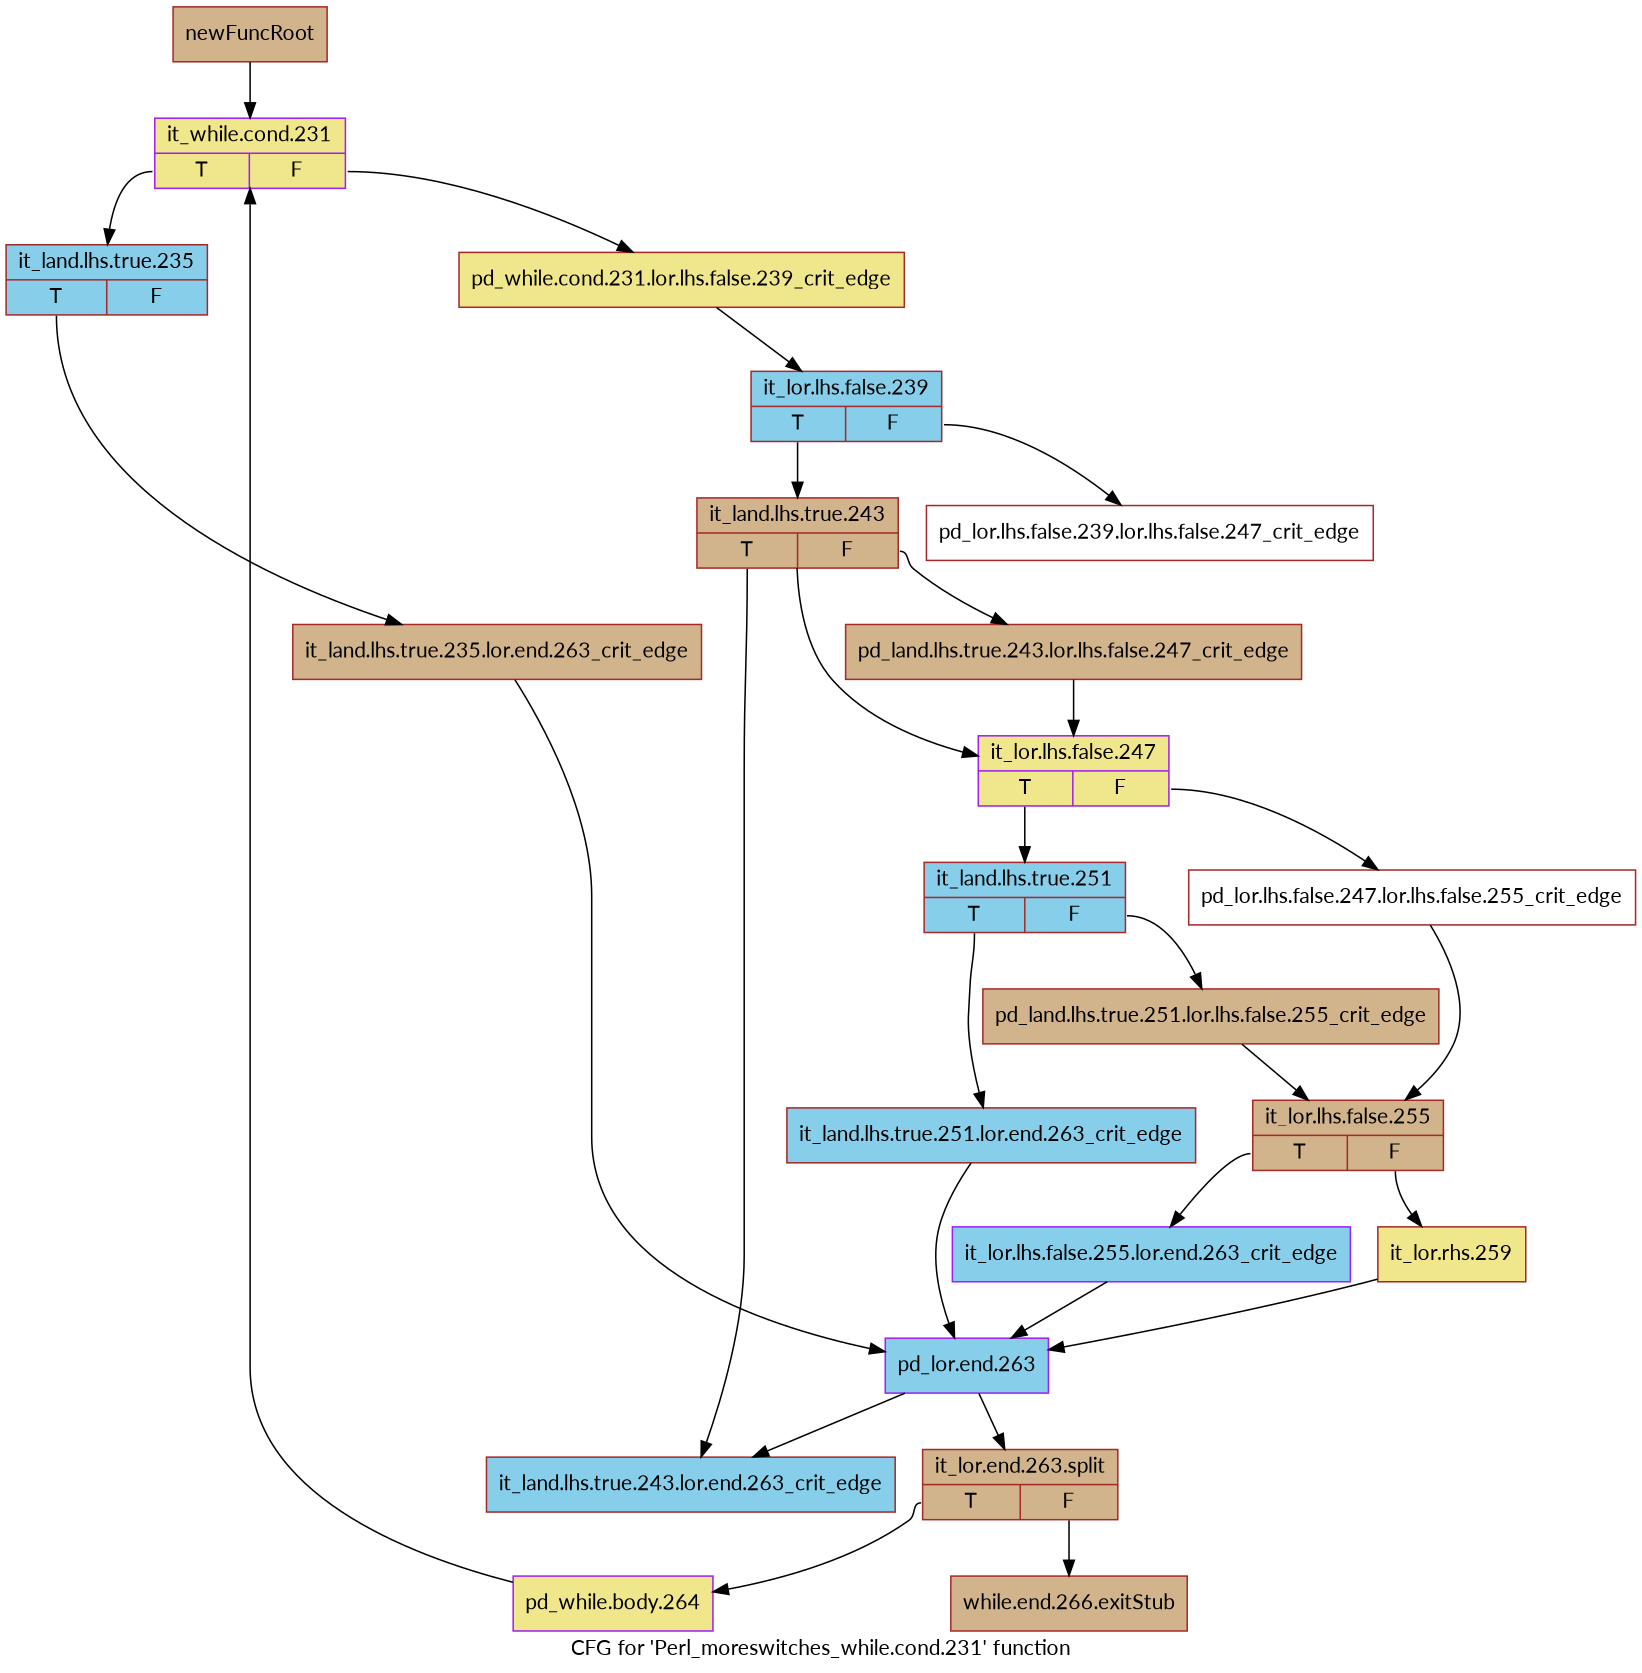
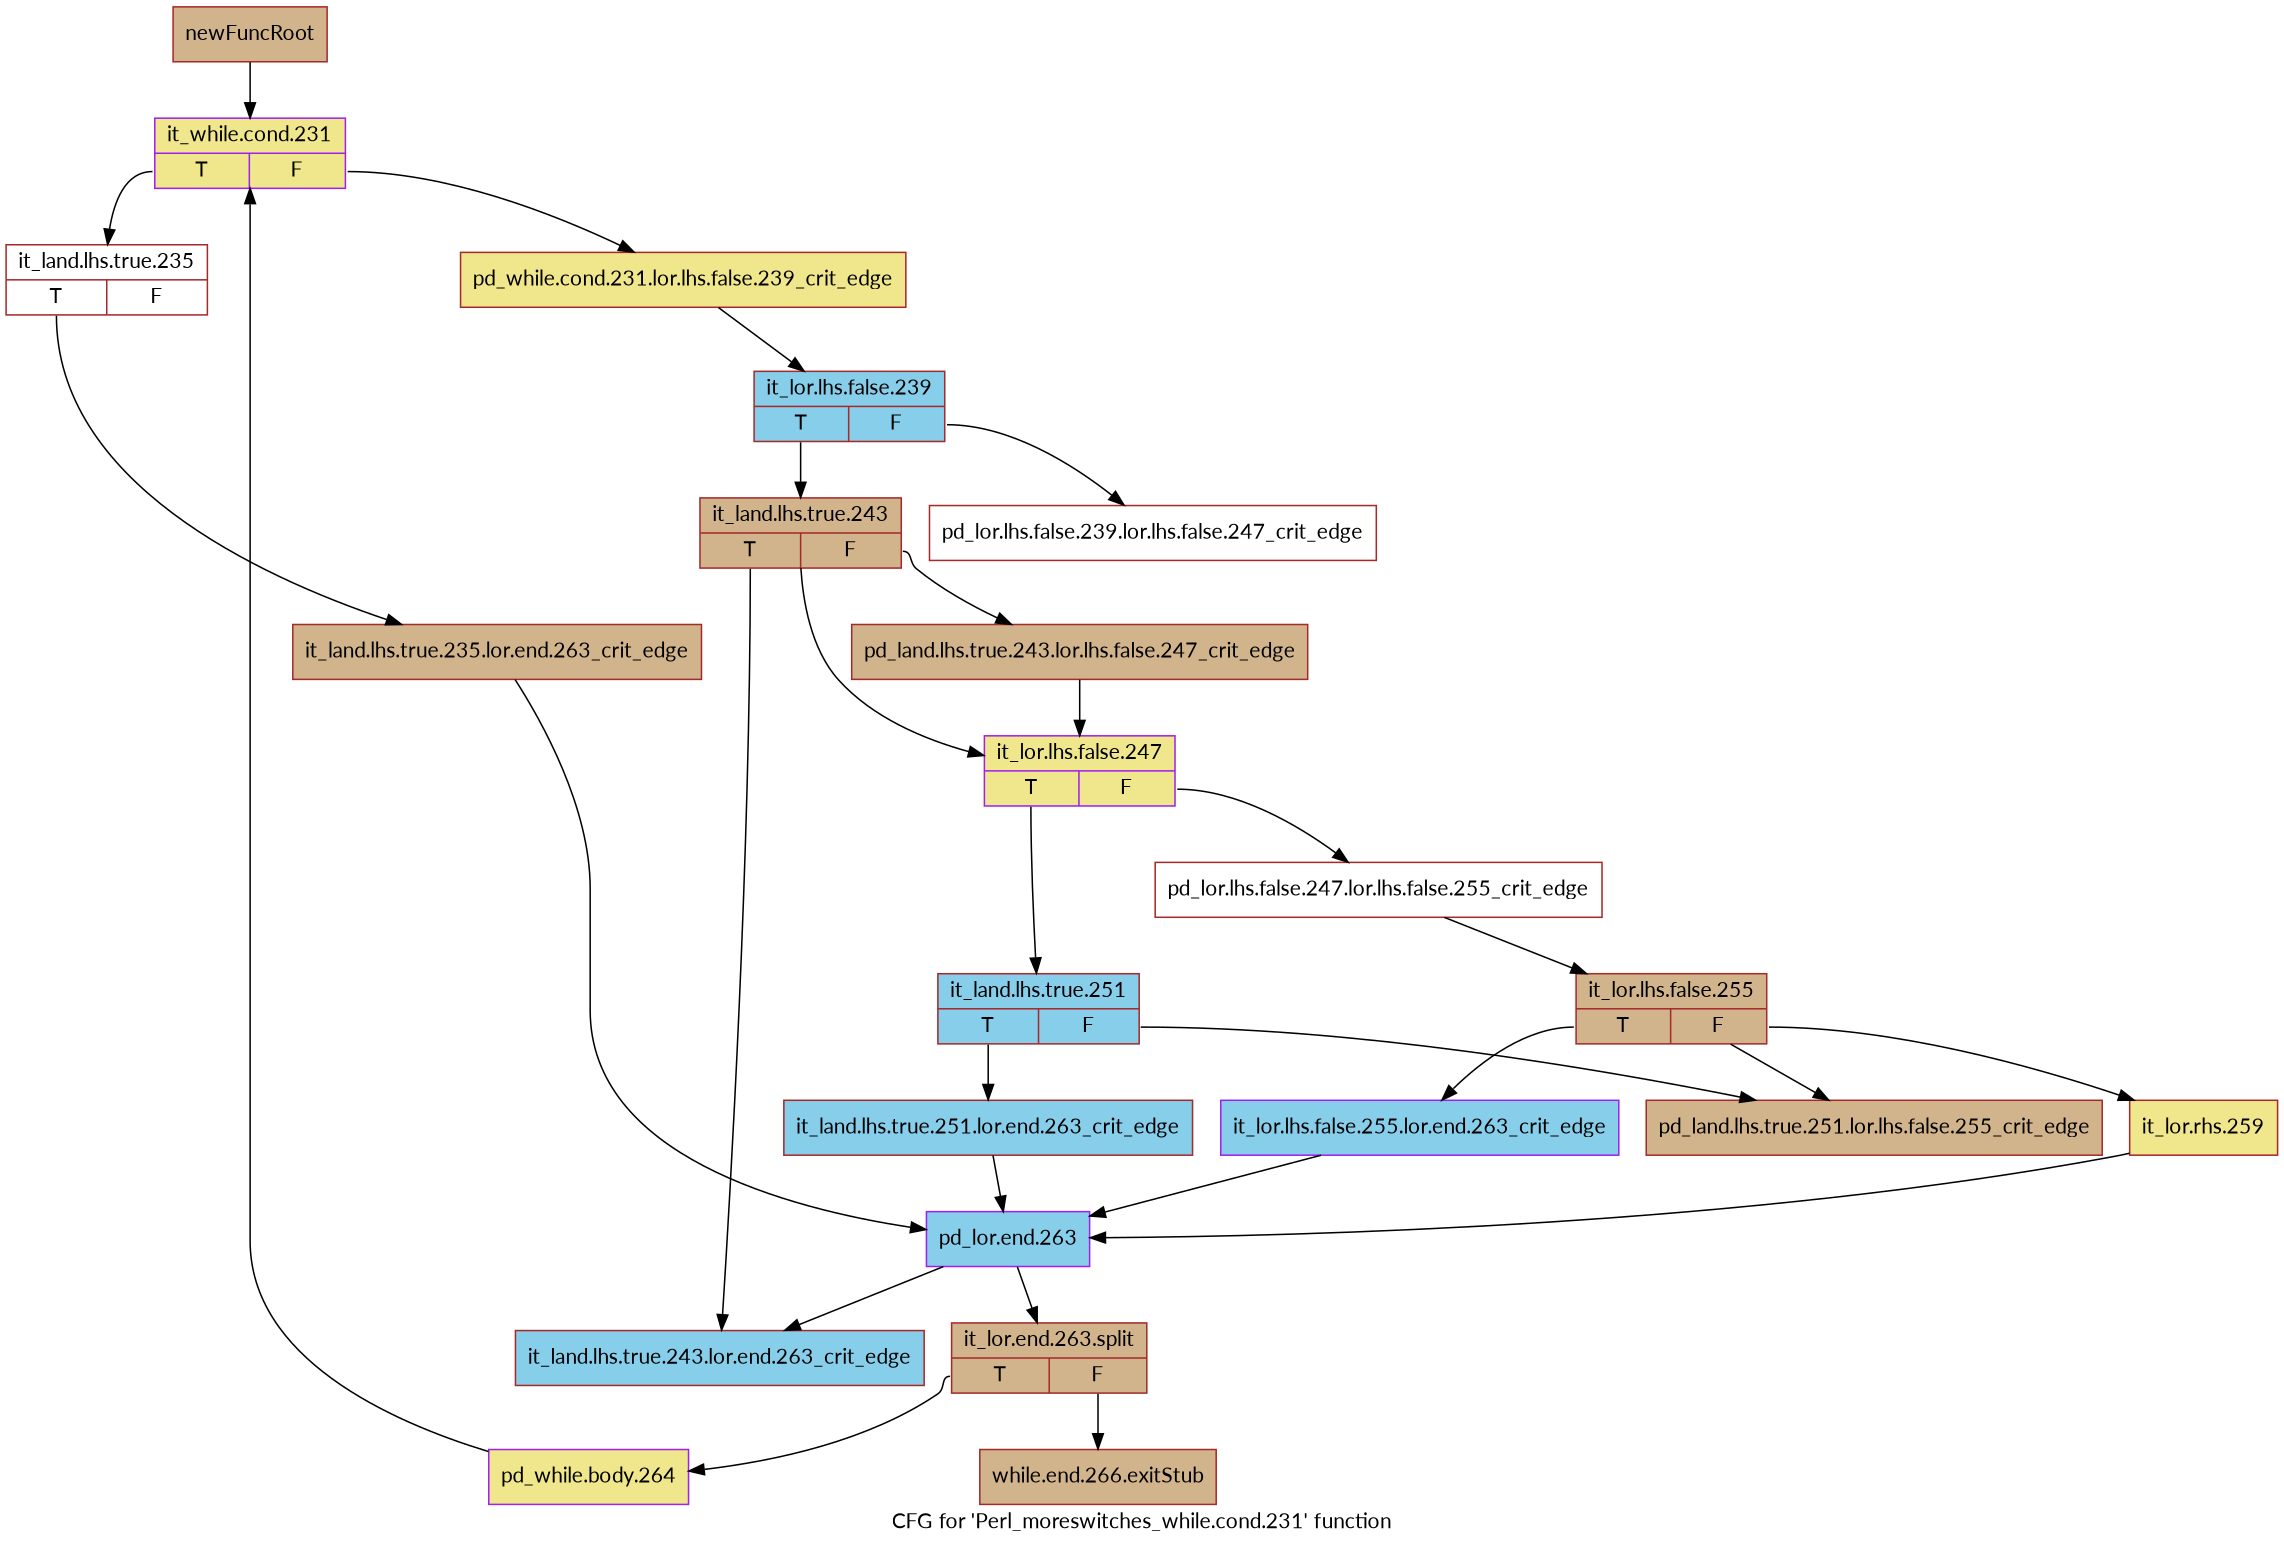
  digraph {
    fontname=Lato
    label="CFG for 'Perl_moreswitches_while.cond.231' function"
    node [color=brown fillcolor=tan fontname=Lato shape=record style=filled]
    edge [fontname=Lato]
    n1 [label="{newFuncRoot}"]
    n2 [color=purple fillcolor=khaki label="{it_while.cond.231|{<s0>T|<s1>F}}"]
-   n3 [fillcolor=skyblue label="{it_land.lhs.true.235|{<s0>T|<s1>F}}"]
+   n3 [fillcolor=white label="{it_land.lhs.true.235|{<s0>T|<s1>F}}"]
    n4 [fillcolor=khaki label="{pd_while.cond.231.lor.lhs.false.239_crit_edge}"]
    n5 [label="{it_land.lhs.true.235.lor.end.263_crit_edge}"]
    n6 [fillcolor=skyblue label="{it_lor.lhs.false.239|{<s0>T|<s1>F}}"]
    n7 [label="{while.end.266.exitStub}"]
    n8 [color=purple fillcolor=skyblue label="{pd_lor.end.263}"]
    n9 [label="{it_land.lhs.true.243|{<s0>T|<s1>F}}"]
    n10 [fillcolor=white label="{pd_lor.lhs.false.239.lor.lhs.false.247_crit_edge}"]
    n11 [fillcolor=skyblue label="{it_land.lhs.true.243.lor.end.263_crit_edge}"]
    n12 [label="{pd_land.lhs.true.243.lor.lhs.false.247_crit_edge}"]
    n13 [color=purple fillcolor=khaki label="{it_lor.lhs.false.247|{<s0>T|<s1>F}}"]
    n14 [label="{it_lor.end.263.split|{<s0>T|<s1>F}}"]
    n15 [fillcolor=skyblue label="{it_land.lhs.true.251|{<s0>T|<s1>F}}"]
    n16 [fillcolor=white label="{pd_lor.lhs.false.247.lor.lhs.false.255_crit_edge}"]
    n17 [fillcolor=skyblue label="{it_land.lhs.true.251.lor.end.263_crit_edge}"]
    n18 [label="{pd_land.lhs.true.251.lor.lhs.false.255_crit_edge}"]
    n19 [label="{it_lor.lhs.false.255|{<s0>T|<s1>F}}"]
    n20 [color=purple fillcolor=skyblue label="{it_lor.lhs.false.255.lor.end.263_crit_edge}"]
    n21 [fillcolor=khaki label="{it_lor.rhs.259}"]
    n22 [color=purple fillcolor=khaki label="{pd_while.body.264}"]
    n1 -> n2
    n2 -> n3 [tailport=s0]
    n2 -> n4 [tailport=s1]
    n3 -> n5 [tailport=s0]
    n4 -> n6
    n5 -> n8
    n6 -> n9 [tailport=s0]
    n6 -> n10 [tailport=s1]
    n8 -> n11
    n8 -> n14
    n9 -> n11 [tailport=s0]
    n9 -> n12 [tailport=s1]
    n9 -> n13
    n12 -> n13
    n13 -> n15 [tailport=s0]
    n13 -> n16 [tailport=s1]
    n14 -> n7 [tailport=s1]
    n14 -> n22 [tailport=s0]
    n15 -> n17 [tailport=s0]
    n15 -> n18 [tailport=s1]
    n16 -> n19
    n17 -> n8
-   n18 -> n19
+   n19 -> n18
    n19 -> n20 [tailport=s0]
    n19 -> n21 [tailport=s1]
    n20 -> n8
    n21 -> n8
    n22 -> n2
  }
